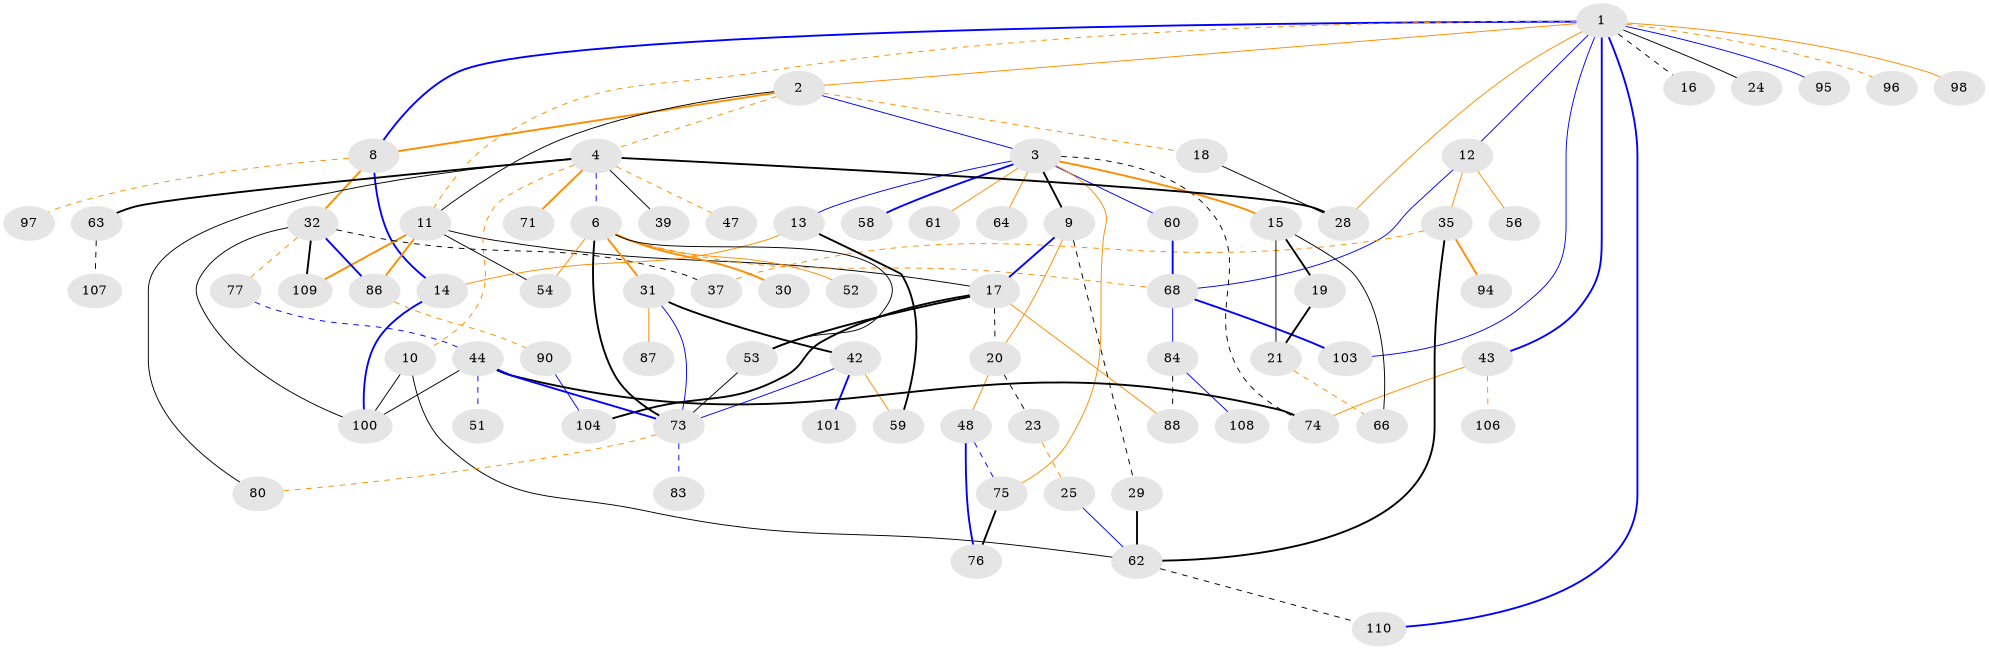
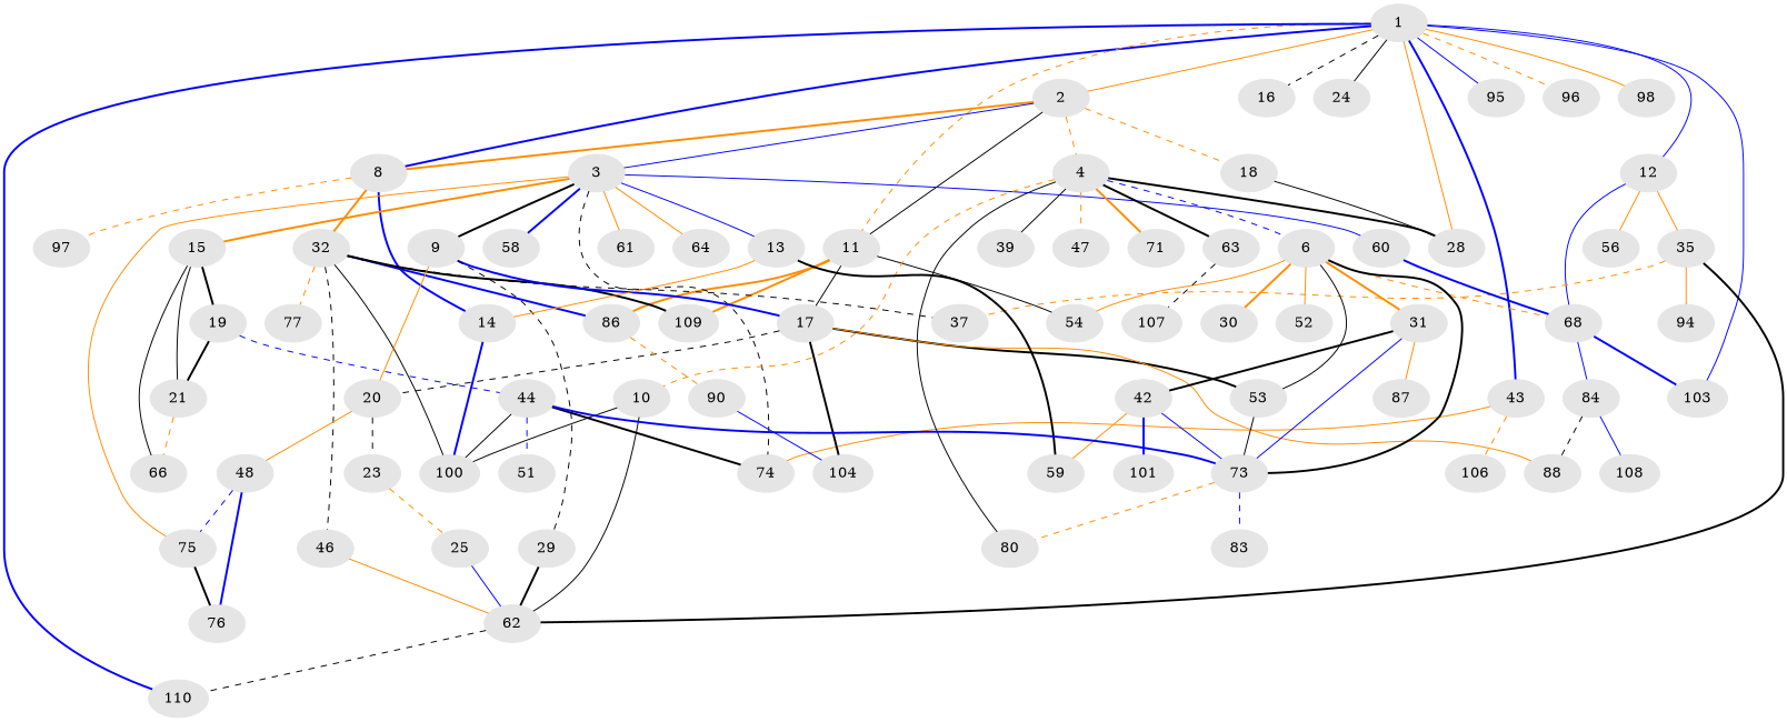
  graph {
    node [color=gray90 style=filled]
    edge [color=darkorange style=solid]
    1 [super="+5"]
    2 [super="+50"]
    8 [super="+57"]
    11 [super="+40"]
    12 [super="+27"]
    16
    24
    28 [super="+49"]
    43 [super="+45"]
    95
    96
    98
    103
    110
    3 [super="+7"]
    4 [super="+102"]
    18
    14 [super="+36"]
    32 [super="+41"]
    97
    54 [super="+67"]
    17 [super="+34"]
    86 [super="+91"]
    109
    68 [super="+79"]
    35 [super="+69"]
    56
    74
    106
    9
    13 [super="+22"]
    15 [super="+78"]
    58
    60
    61
    64
    75 [super="+99"]
    6 [super="+26"]
    10
    39
    47
    63
    71 [super="+85"]
    80
    20 [super="+38"]
    29 [super="+55"]
    59 [super="+65"]
    19 [super="+70"]
    21 [super="+33"]
    66 [super="+92"]
    76
    30
    31 [super="+112"]
    52
    53 [super="+82"]
    73 [super="+89"]
    62 [super="+93"]
    100
    107
    42
    87
    84 [super="+111"]
    83
    37
+   46
    77
    88
    104
    23 [super="+72"]
    48 [super="+105"]
    90
    94
    44 [super="+81"]
    51
    25
    101
    108
    1 -- 2
    1 -- 8 [color=blue style=bold]
    1 -- 11 [style=dashed]
    1 -- 12 [color=blue]
    1 -- 16 [color=black style=dashed]
    1 -- 24 [color=black]
    1 -- 28
    1 -- 43 [color=blue style=bold]
    1 -- 95 [color=blue]
    1 -- 96 [style=dashed]
    1 -- 98
    1 -- 103 [color=blue]
    1 -- 110 [color=blue style=bold]
    2 -- 8 [style=bold]
    2 -- 11 [color=black]
    2 -- 3 [color=blue]
    2 -- 4 [style=dashed]
    2 -- 18 [style=dashed]
    8 -- 14 [color=blue style=bold]
    8 -- 32 [style=bold]
    8 -- 97 [style=dashed]
    11 -- 54 [color=black]
    11 -- 17 [color=black]
    11 -- 86 [style=bold]
    11 -- 109 [style=bold]
    12 -- 68 [color=blue]
    12 -- 35
    12 -- 56
    43 -- 74 [weight=2]
    43 -- 106 [style=dashed]
    3 -- 74 [color=black style=dashed]
    3 -- 9 [color=black style=bold]
    3 -- 13 [color=blue]
    3 -- 15 [style=bold]
    3 -- 58 [color=blue style=bold]
    3 -- 60 [color=blue]
    3 -- 61
    3 -- 64
    3 -- 75
    4 -- 28 [color=black style=bold]
    4 -- 6 [color=blue style=dashed]
    4 -- 10 [style=dashed]
    4 -- 39 [color=black]
    4 -- 47 [style=dashed]
    4 -- 63 [color=black style=bold]
    4 -- 71 [style=bold]
    4 -- 80 [color=black]
    18 -- 28 [color=black]
    14 -- 100 [color=blue style=bold]
    32 -- 86 [color=blue style=bold]
    32 -- 109 [color=black style=bold]
    32 -- 100 [color=black]
    32 -- 37 [color=black style=dashed]
+   32 -- 46 [color=black style=dashed]
    32 -- 77 [style=dashed]
    17 -- 20 [color=black style=dashed]
    17 -- 53 [color=black style=bold]
    17 -- 88
    17 -- 104 [color=black style=bold]
    86 -- 90 [style=dashed]
    68 -- 103 [color=blue style=bold]
    68 -- 84 [color=blue]
    35 -- 62 [color=black style=bold]
    35 -- 37 [style=dashed]
-   35 -- 94 [style=bold]
+   35 -- 94
    9 -- 17 [color=blue style=bold]
    9 -- 20
    9 -- 29 [color=black style=dashed]
    13 -- 14
    13 -- 59 [color=black style=bold]
    15 -- 19 [color=black style=bold]
    15 -- 21 [color=black]
    15 -- 66 [color=black]
    60 -- 68 [color=blue style=bold weight=2]
    75 -- 76 [color=black style=bold]
    6 -- 54
    6 -- 68 [style=dashed]
    6 -- 30 [style=bold]
    6 -- 31 [style=bold]
    6 -- 52
    6 -- 53 [color=black]
    6 -- 73 [color=black style=bold]
    10 -- 62 [color=black]
    10 -- 100 [color=black]
    63 -- 107 [color=black style=dashed]
    20 -- 23 [color=black style=dashed]
    20 -- 48
    29 -- 62 [color=black style=bold]
    19 -- 21 [color=black style=bold]
-   77 -- 44 [color=blue style=dashed]
+   19 -- 44 [color=blue style=dashed]
    21 -- 66 [style=dashed]
    31 -- 73 [color=blue]
    31 -- 42 [color=black style=bold]
    31 -- 87
    53 -- 73 [color=black]
    73 -- 80 [style=dashed]
    73 -- 83 [color=blue style=dashed]
    62 -- 110 [color=black style=dashed]
    42 -- 59
    42 -- 73 [color=blue]
    42 -- 101 [color=blue style=bold]
    84 -- 88 [color=black style=dashed]
    84 -- 108 [color=blue]
+   46 -- 62
    23 -- 25 [style=dashed]
    48 -- 75 [color=blue style=dashed]
    48 -- 76 [color=blue style=bold]
    90 -- 104 [color=blue]
    44 -- 74 [color=black style=bold]
    44 -- 73 [color=blue style=bold]
    44 -- 100 [color=black]
    44 -- 51 [color=blue style=dashed]
    25 -- 62 [color=blue]
  }
